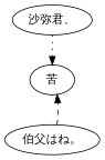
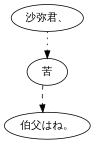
  digraph {
    n1 [label="苦"]
    n2 [label="伯父はね。"]
    n3 [label="沙弥君、"]
-   n2 -> n1 [style=dashed]
+   n1 -> n2 [style=dashed]
    n3 -> n1 [style=dotted]
  }
